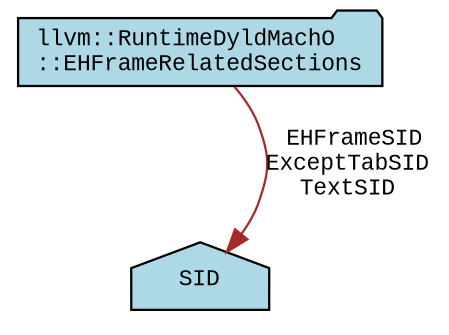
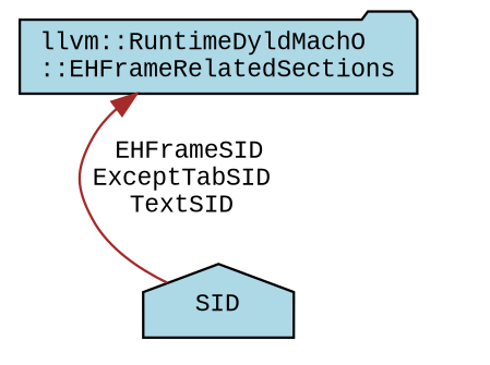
  digraph {
    fontname="Liberation Mono"
    node [color=black fillcolor=lightblue fontname="Liberation Mono" fontsize=10 style=filled]
    n1 [fontcolor=black height=0.2 label="llvm::RuntimeDyldMachO\l::EHFrameRelatedSections" shape=folder width=0.4]
    n2 [height=0.2 label=SID shape=house width=0.4]
-   n2 -> n1 [color=brown dir=back fontname="Liberation Mono" fontsize=10 label=" EHFrameSID\nExceptTabSID\nTextSID" labelfontname=Helvetica labelfontsize=10 style=solid]
+   n1 -> n2 [color=brown dir=back fontname="Liberation Mono" fontsize=10 label=" EHFrameSID\nExceptTabSID\nTextSID" labelfontname=Helvetica labelfontsize=10 style=solid]
  }
